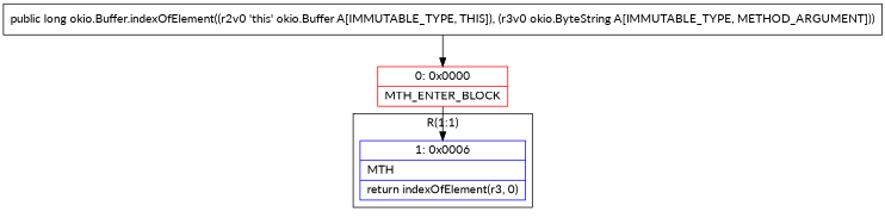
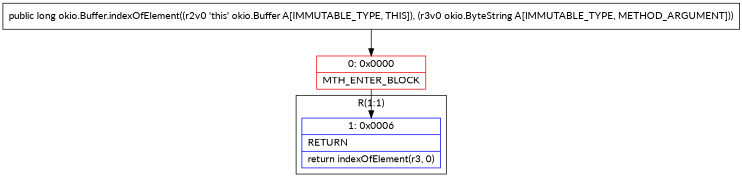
  digraph {
    fontname=Lato
    node [shape=record fontname=Lato]
    edge [fontname=Lato]
-   n1 [color=blue label="{1\:\ 0x0006|MTH\l|return indexOfElement(r3, 0)\l}"]
+   n1 [color=blue label="{1\:\ 0x0006|RETURN\l|return indexOfElement(r3, 0)\l}"]
    n2 [color=red label="{0\:\ 0x0000|MTH_ENTER_BLOCK\l}"]
    n3 [label="{public long okio.Buffer.indexOfElement((r2v0 'this' okio.Buffer A[IMMUTABLE_TYPE, THIS]), (r3v0 okio.ByteString A[IMMUTABLE_TYPE, METHOD_ARGUMENT])) }"]
    subgraph cluster_1 {
      label="R(1:1)"
      n1
    }
    n2 -> n1
    n3 -> n2
  }
